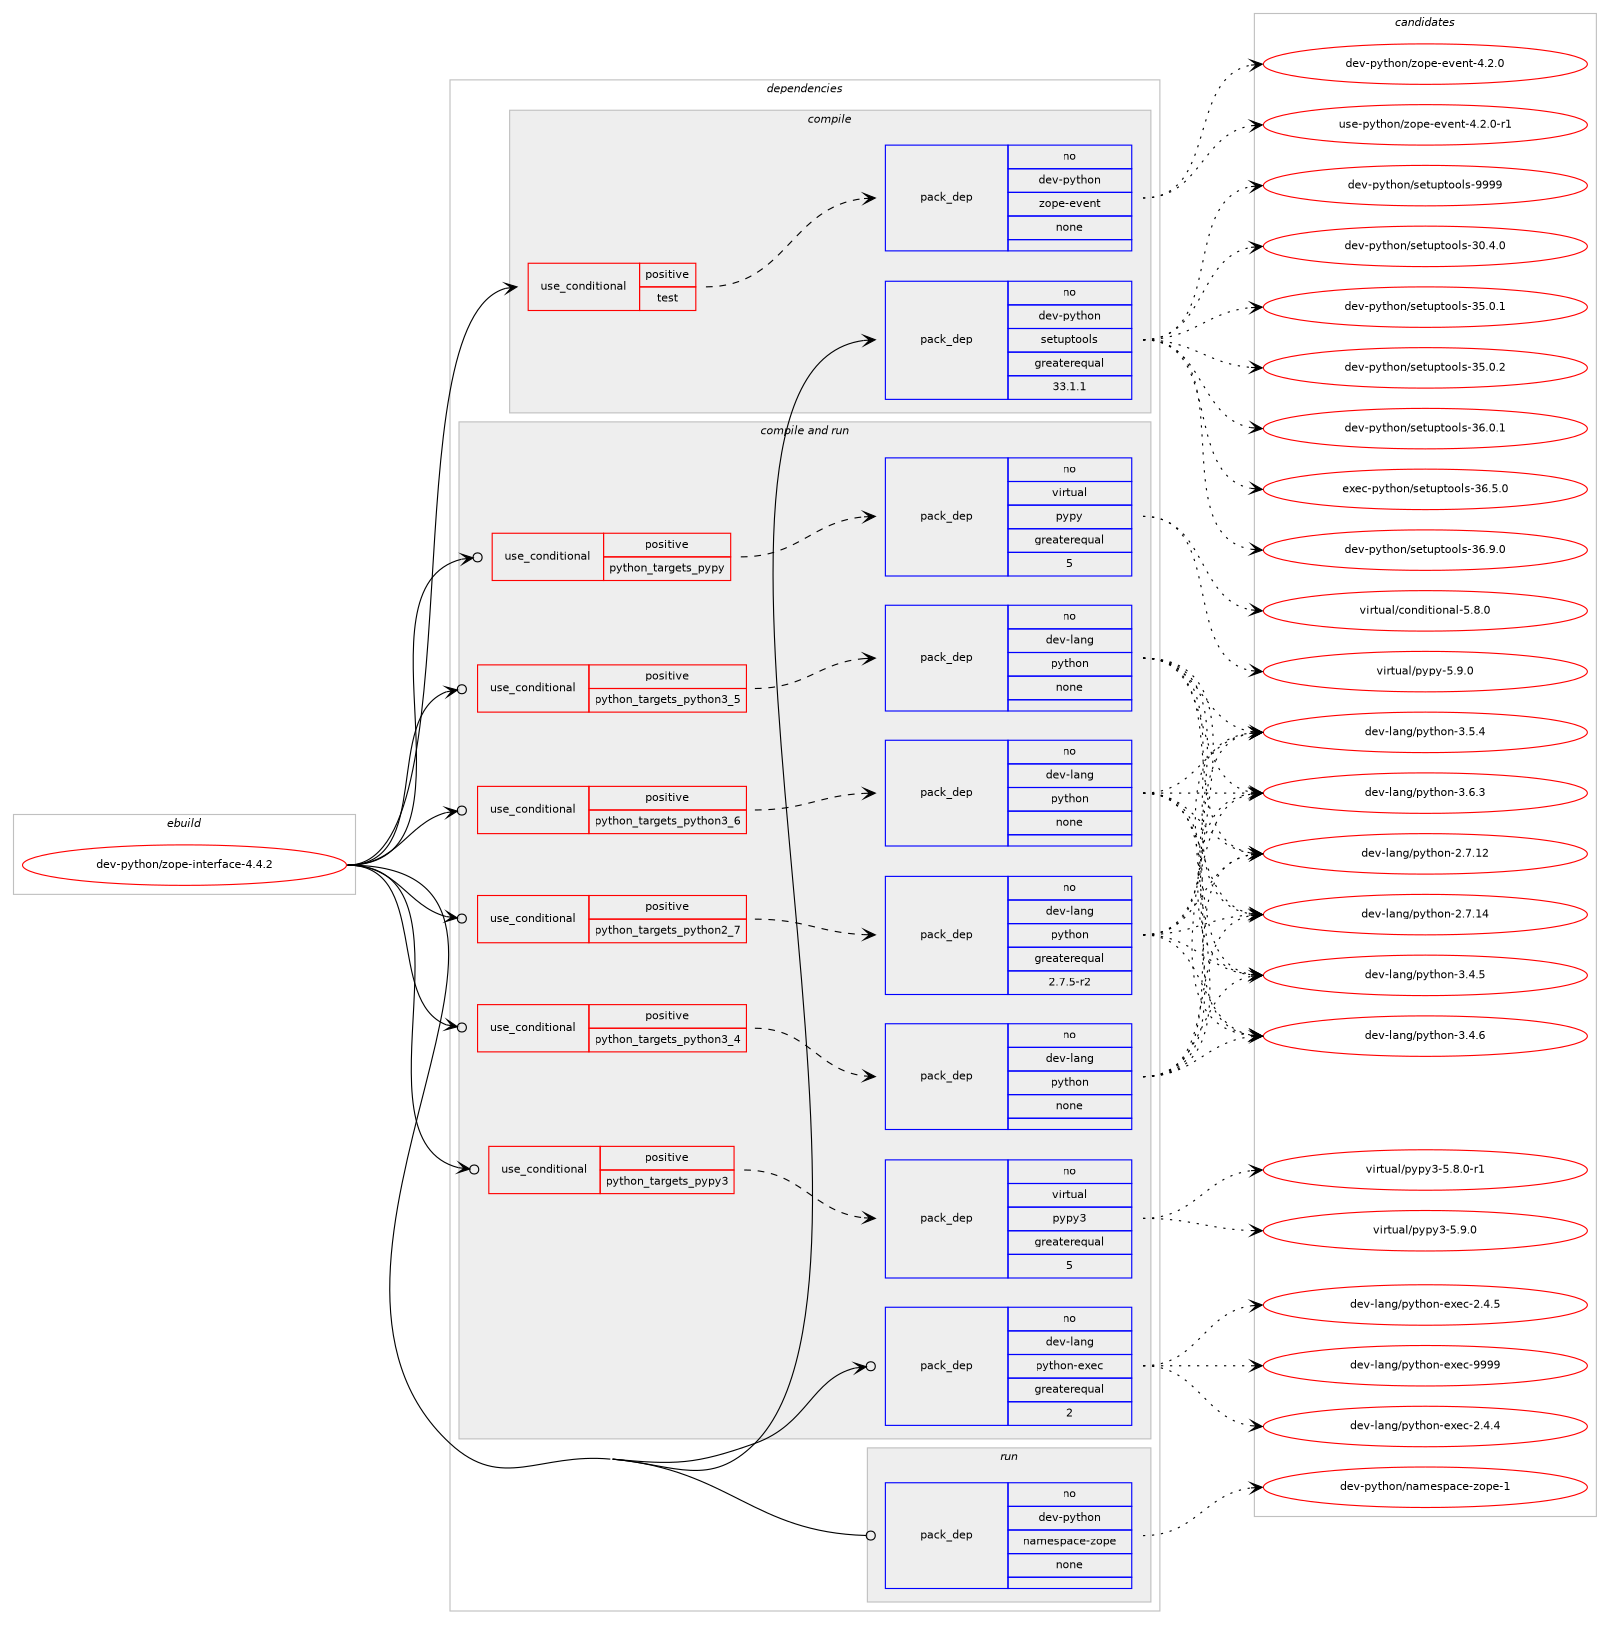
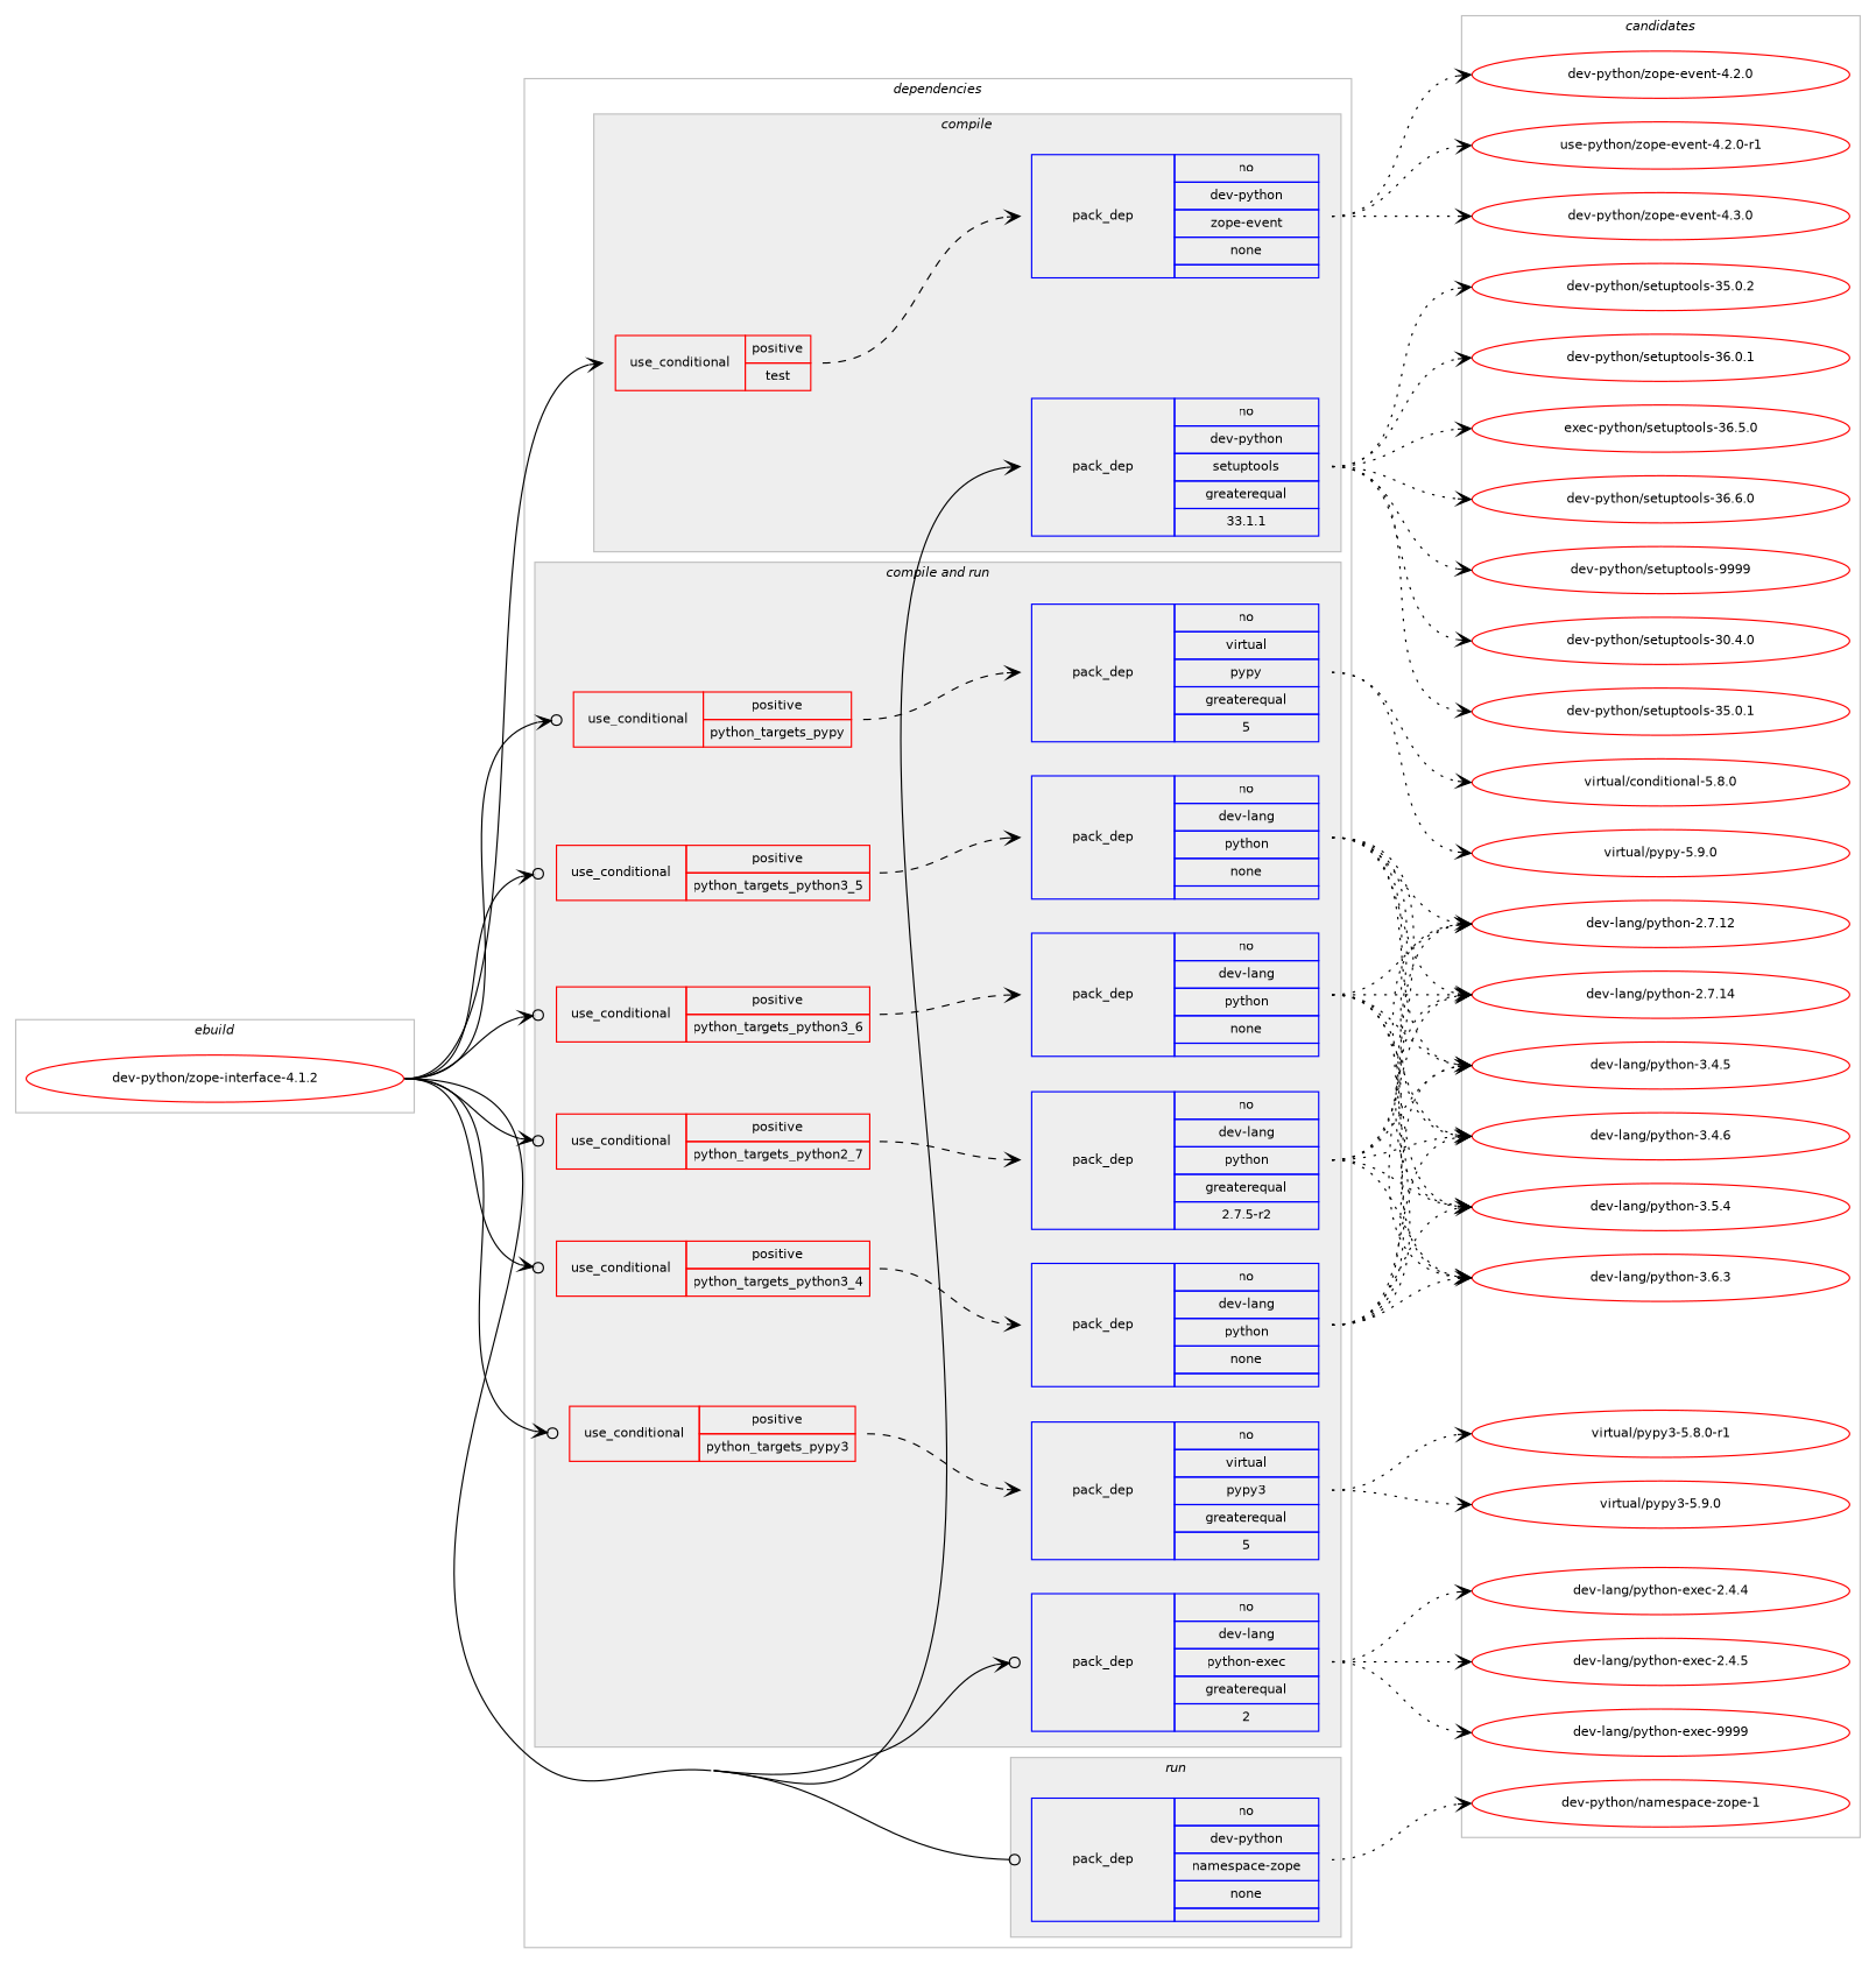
  digraph {
    compound=true
    concentrate=true
    fontname=Helvetica
    fontsize=10
    newrank=true
    rankdir=LR
    ranksep=1.5
    node [color=red fontname=Helvetica fontsize=10]
    edge [arrowhead=vee headport=w style=dotted tailport=e weight=100]
-   n1 [label="dev-python/zope-interface-4.4.2" width=4]
+   n1 [label="dev-python/zope-interface-4.1.2" width=4]
    n2 [color=blue label=<<TABLE BORDER="0" CELLBORDER="1" CELLSPACING="0" CELLPADDING="4" WIDTH="220"><TR><TD ROWSPAN="6" CELLPADDING="30">pack_dep</TD></TR><TR><TD WIDTH="110">no</TD></TR><TR><TD>dev-python</TD></TR><TR><TD>zope-event</TD></TR><TR><TD>none</TD></TR><TR><TD></TD></TR></TABLE>> shape=none]
    n3 [label=<<TABLE BORDER="0" CELLBORDER="1" CELLSPACING="0" CELLPADDING="4"><TR><TD ROWSPAN="3" CELLPADDING="10">use_conditional</TD></TR><TR><TD>positive</TD></TR><TR><TD>test</TD></TR></TABLE>> shape=none]
    n4 [color=blue label=<<TABLE BORDER="0" CELLBORDER="1" CELLSPACING="0" CELLPADDING="4" WIDTH="220"><TR><TD ROWSPAN="6" CELLPADDING="30">pack_dep</TD></TR><TR><TD WIDTH="110">no</TD></TR><TR><TD>dev-python</TD></TR><TR><TD>setuptools</TD></TR><TR><TD>greaterequal</TD></TR><TR><TD>33.1.1</TD></TR></TABLE>> shape=none]
    n5 [color=blue label=<<TABLE BORDER="0" CELLBORDER="1" CELLSPACING="0" CELLPADDING="4" WIDTH="220"><TR><TD ROWSPAN="6" CELLPADDING="30">pack_dep</TD></TR><TR><TD WIDTH="110">no</TD></TR><TR><TD>virtual</TD></TR><TR><TD>pypy</TD></TR><TR><TD>greaterequal</TD></TR><TR><TD>5</TD></TR></TABLE>> shape=none]
    n6 [label=<<TABLE BORDER="0" CELLBORDER="1" CELLSPACING="0" CELLPADDING="4"><TR><TD ROWSPAN="3" CELLPADDING="10">use_conditional</TD></TR><TR><TD>positive</TD></TR><TR><TD>python_targets_pypy</TD></TR></TABLE>> shape=none]
    n7 [color=blue label=<<TABLE BORDER="0" CELLBORDER="1" CELLSPACING="0" CELLPADDING="4" WIDTH="220"><TR><TD ROWSPAN="6" CELLPADDING="30">pack_dep</TD></TR><TR><TD WIDTH="110">no</TD></TR><TR><TD>virtual</TD></TR><TR><TD>pypy3</TD></TR><TR><TD>greaterequal</TD></TR><TR><TD>5</TD></TR></TABLE>> shape=none]
    n8 [label=<<TABLE BORDER="0" CELLBORDER="1" CELLSPACING="0" CELLPADDING="4"><TR><TD ROWSPAN="3" CELLPADDING="10">use_conditional</TD></TR><TR><TD>positive</TD></TR><TR><TD>python_targets_pypy3</TD></TR></TABLE>> shape=none]
    n9 [color=blue label=<<TABLE BORDER="0" CELLBORDER="1" CELLSPACING="0" CELLPADDING="4" WIDTH="220"><TR><TD ROWSPAN="6" CELLPADDING="30">pack_dep</TD></TR><TR><TD WIDTH="110">no</TD></TR><TR><TD>dev-lang</TD></TR><TR><TD>python</TD></TR><TR><TD>greaterequal</TD></TR><TR><TD>2.7.5-r2</TD></TR></TABLE>> shape=none]
    n10 [label=<<TABLE BORDER="0" CELLBORDER="1" CELLSPACING="0" CELLPADDING="4"><TR><TD ROWSPAN="3" CELLPADDING="10">use_conditional</TD></TR><TR><TD>positive</TD></TR><TR><TD>python_targets_python2_7</TD></TR></TABLE>> shape=none]
    n11 [color=blue label=<<TABLE BORDER="0" CELLBORDER="1" CELLSPACING="0" CELLPADDING="4" WIDTH="220"><TR><TD ROWSPAN="6" CELLPADDING="30">pack_dep</TD></TR><TR><TD WIDTH="110">no</TD></TR><TR><TD>dev-lang</TD></TR><TR><TD>python</TD></TR><TR><TD>none</TD></TR><TR><TD></TD></TR></TABLE>> shape=none]
    n12 [label=<<TABLE BORDER="0" CELLBORDER="1" CELLSPACING="0" CELLPADDING="4"><TR><TD ROWSPAN="3" CELLPADDING="10">use_conditional</TD></TR><TR><TD>positive</TD></TR><TR><TD>python_targets_python3_4</TD></TR></TABLE>> shape=none]
    n13 [color=blue label=<<TABLE BORDER="0" CELLBORDER="1" CELLSPACING="0" CELLPADDING="4" WIDTH="220"><TR><TD ROWSPAN="6" CELLPADDING="30">pack_dep</TD></TR><TR><TD WIDTH="110">no</TD></TR><TR><TD>dev-lang</TD></TR><TR><TD>python</TD></TR><TR><TD>none</TD></TR><TR><TD></TD></TR></TABLE>> shape=none]
    n14 [label=<<TABLE BORDER="0" CELLBORDER="1" CELLSPACING="0" CELLPADDING="4"><TR><TD ROWSPAN="3" CELLPADDING="10">use_conditional</TD></TR><TR><TD>positive</TD></TR><TR><TD>python_targets_python3_5</TD></TR></TABLE>> shape=none]
    n15 [color=blue label=<<TABLE BORDER="0" CELLBORDER="1" CELLSPACING="0" CELLPADDING="4" WIDTH="220"><TR><TD ROWSPAN="6" CELLPADDING="30">pack_dep</TD></TR><TR><TD WIDTH="110">no</TD></TR><TR><TD>dev-lang</TD></TR><TR><TD>python</TD></TR><TR><TD>none</TD></TR><TR><TD></TD></TR></TABLE>> shape=none]
    n16 [label=<<TABLE BORDER="0" CELLBORDER="1" CELLSPACING="0" CELLPADDING="4"><TR><TD ROWSPAN="3" CELLPADDING="10">use_conditional</TD></TR><TR><TD>positive</TD></TR><TR><TD>python_targets_python3_6</TD></TR></TABLE>> shape=none]
    n17 [color=blue label=<<TABLE BORDER="0" CELLBORDER="1" CELLSPACING="0" CELLPADDING="4" WIDTH="220"><TR><TD ROWSPAN="6" CELLPADDING="30">pack_dep</TD></TR><TR><TD WIDTH="110">no</TD></TR><TR><TD>dev-lang</TD></TR><TR><TD>python-exec</TD></TR><TR><TD>greaterequal</TD></TR><TR><TD>2</TD></TR></TABLE>> shape=none]
    n18 [color=blue label=<<TABLE BORDER="0" CELLBORDER="1" CELLSPACING="0" CELLPADDING="4" WIDTH="220"><TR><TD ROWSPAN="6" CELLPADDING="30">pack_dep</TD></TR><TR><TD WIDTH="110">no</TD></TR><TR><TD>dev-python</TD></TR><TR><TD>namespace-zope</TD></TR><TR><TD>none</TD></TR><TR><TD></TD></TR></TABLE>> shape=none]
    n19 [label="dev-python/zope-event-4.2.0" width=4]
    n20 [label="use-python/zope-event-4.2.0-r1" width=4]
+   n21 [label="dev-python/zope-event-4.3.0" width=4]
    n22 [label="dev-python/setuptools-30.4.0" width=4]
    n23 [label="dev-python/setuptools-35.0.1" width=4]
    n24 [label="dev-python/setuptools-35.0.2" width=4]
    n25 [label="dev-python/setuptools-36.0.1" width=4]
    n26 [label="exec-python/setuptools-36.5.0" width=4]
-   n27 [label="dev-python/setuptools-36.9.0" width=4]
+   n27 [label="dev-python/setuptools-36.6.0" width=4]
    n28 [label="dev-python/setuptools-9999" width=4]
    n29 [label="virtual/conditional-5.8.0" width=4]
    n30 [label="virtual/pypy-5.9.0" width=4]
    n31 [label="virtual/pypy3-5.8.0-r1" width=4]
    n32 [label="virtual/pypy3-5.9.0" width=4]
    n33 [label="dev-lang/python-2.7.12" width=4]
    n34 [label="dev-lang/python-2.7.14" width=4]
    n35 [label="dev-lang/python-3.4.5" width=4]
    n36 [label="dev-lang/python-3.4.6" width=4]
    n37 [label="dev-lang/python-3.5.4" width=4]
    n38 [label="dev-lang/python-3.6.3" width=4]
    n39 [label="dev-lang/python-exec-2.4.4" width=4]
    n40 [label="dev-lang/python-exec-2.4.5" width=4]
    n41 [label="dev-lang/python-exec-9999" width=4]
    n42 [label="dev-python/namespace-zope-1" width=4]
    subgraph cluster_1 {
      color=gray
      label=<<i>ebuild</i>>
      rank=same
      n1
    }
    subgraph cluster_2 {
      color=gray
      label=<<i>dependencies</i>>
      subgraph cluster_3 {
        color=gray
        fillcolor="#eeeeee"
        label=<<i>compile</i>>
        style=filled
        subgraph sub_4 {
          color=gray
          fillcolor="#eeeeee"
          label=<<i>compile</i>>
          style=filled
          n3
          subgraph sub_5 {
            color=gray
            fillcolor="#eeeeee"
            label=<<i>compile</i>>
            style=filled
            n2
          }
        }
        subgraph sub_6 {
          color=gray
          fillcolor="#eeeeee"
          label=<<i>compile</i>>
          style=filled
          n4
        }
      }
      subgraph cluster_7 {
        color=gray
        fillcolor="#eeeeee"
        label=<<i>compile and run</i>>
        style=filled
        subgraph sub_8 {
          color=gray
          fillcolor="#eeeeee"
          label=<<i>compile and run</i>>
          style=filled
          n6
          subgraph sub_9 {
            color=gray
            fillcolor="#eeeeee"
            label=<<i>compile and run</i>>
            style=filled
            n5
          }
        }
        subgraph sub_10 {
          color=gray
          fillcolor="#eeeeee"
          label=<<i>compile and run</i>>
          style=filled
          n8
          subgraph sub_11 {
            color=gray
            fillcolor="#eeeeee"
            label=<<i>compile and run</i>>
            style=filled
            n7
          }
        }
        subgraph sub_12 {
          color=gray
          fillcolor="#eeeeee"
          label=<<i>compile and run</i>>
          style=filled
          n10
          subgraph sub_13 {
            color=gray
            fillcolor="#eeeeee"
            label=<<i>compile and run</i>>
            style=filled
            n9
          }
        }
        subgraph sub_14 {
          color=gray
          fillcolor="#eeeeee"
          label=<<i>compile and run</i>>
          style=filled
          n12
          subgraph sub_15 {
            color=gray
            fillcolor="#eeeeee"
            label=<<i>compile and run</i>>
            style=filled
            n11
          }
        }
        subgraph sub_16 {
          color=gray
          fillcolor="#eeeeee"
          label=<<i>compile and run</i>>
          style=filled
          n14
          subgraph sub_17 {
            color=gray
            fillcolor="#eeeeee"
            label=<<i>compile and run</i>>
            style=filled
            n13
          }
        }
        subgraph sub_18 {
          color=gray
          fillcolor="#eeeeee"
          label=<<i>compile and run</i>>
          style=filled
          n16
          subgraph sub_19 {
            color=gray
            fillcolor="#eeeeee"
            label=<<i>compile and run</i>>
            style=filled
            n15
          }
        }
        subgraph sub_20 {
          color=gray
          fillcolor="#eeeeee"
          label=<<i>compile and run</i>>
          style=filled
          n17
        }
      }
      subgraph cluster_21 {
        color=gray
        fillcolor="#eeeeee"
        label=<<i>run</i>>
        style=filled
        subgraph sub_22 {
          color=gray
          fillcolor="#eeeeee"
          label=<<i>run</i>>
          style=filled
          n18
        }
      }
    }
    subgraph cluster_23 {
      color=gray
      label=<<i>candidates</i>>
      rank=same
      subgraph sub_24 {
        color=black
        label=<<i>candidates</i>>
        nodesep=1
        rank=same
        n19
        n20
+       n21
      }
      subgraph sub_25 {
        color=black
        label=<<i>candidates</i>>
        nodesep=1
        rank=same
        n22
        n23
        n24
        n25
        n26
        n27
        n28
      }
      subgraph sub_26 {
        color=black
        label=<<i>candidates</i>>
        nodesep=1
        rank=same
        n29
        n30
      }
      subgraph sub_27 {
        color=black
        label=<<i>candidates</i>>
        nodesep=1
        rank=same
        n31
        n32
      }
      subgraph sub_28 {
        color=black
        label=<<i>candidates</i>>
        nodesep=1
        rank=same
        n33
        n34
        n35
        n36
        n37
        n38
      }
      subgraph sub_29 {
        color=black
        label=<<i>candidates</i>>
        nodesep=1
        rank=same
        n33
        n34
        n35
        n36
        n37
        n38
      }
      subgraph sub_30 {
        color=black
        label=<<i>candidates</i>>
        nodesep=1
        rank=same
        n33
        n34
        n35
        n36
        n37
        n38
      }
      subgraph sub_31 {
        color=black
        label=<<i>candidates</i>>
        nodesep=1
        rank=same
        n33
        n34
        n35
        n36
        n37
        n38
      }
      subgraph sub_32 {
        color=black
        label=<<i>candidates</i>>
        nodesep=1
        rank=same
        n39
        n40
        n41
      }
      subgraph sub_33 {
        color=black
        label=<<i>candidates</i>>
        nodesep=1
        rank=same
        n42
      }
    }
    n1 -> n3 [style=solid weight=20]
    n1 -> n4 [style=solid weight=20]
    n1 -> n6 [arrowhead=odotvee style=solid weight=20]
    n1 -> n8 [arrowhead=odotvee style=solid weight=20]
    n1 -> n10 [arrowhead=odotvee style=solid weight=20]
    n1 -> n12 [arrowhead=odotvee style=solid weight=20]
    n1 -> n14 [arrowhead=odotvee style=solid weight=20]
    n1 -> n16 [arrowhead=odotvee style=solid weight=20]
    n1 -> n17 [arrowhead=odotvee style=solid weight=20]
    n1 -> n18 [arrowhead=odot style=solid weight=20]
    n2 -> n19
    n2 -> n20
+   n2 -> n21
    n3 -> n2 [style=dashed weight=20]
    n4 -> n22
    n4 -> n23
    n4 -> n24
    n4 -> n25
    n4 -> n26
    n4 -> n27
    n4 -> n28
    n5 -> n29
    n5 -> n30
    n6 -> n5 [style=dashed weight=20]
    n7 -> n31
    n7 -> n32
    n8 -> n7 [style=dashed weight=20]
    n9 -> n33
    n9 -> n34
    n9 -> n35
    n9 -> n36
    n9 -> n37
    n9 -> n38
    n10 -> n9 [style=dashed weight=20]
    n11 -> n33
    n11 -> n34
    n11 -> n35
    n11 -> n36
    n11 -> n37
    n11 -> n38
    n12 -> n11 [style=dashed weight=20]
    n13 -> n33
    n13 -> n34
    n13 -> n35
    n13 -> n36
    n13 -> n37
    n13 -> n38
    n14 -> n13 [style=dashed weight=20]
    n15 -> n33
    n15 -> n34
    n15 -> n35
    n15 -> n36
    n15 -> n37
    n15 -> n38
    n16 -> n15 [style=dashed weight=20]
    n17 -> n39
    n17 -> n40
    n17 -> n41
    n18 -> n42
  }
